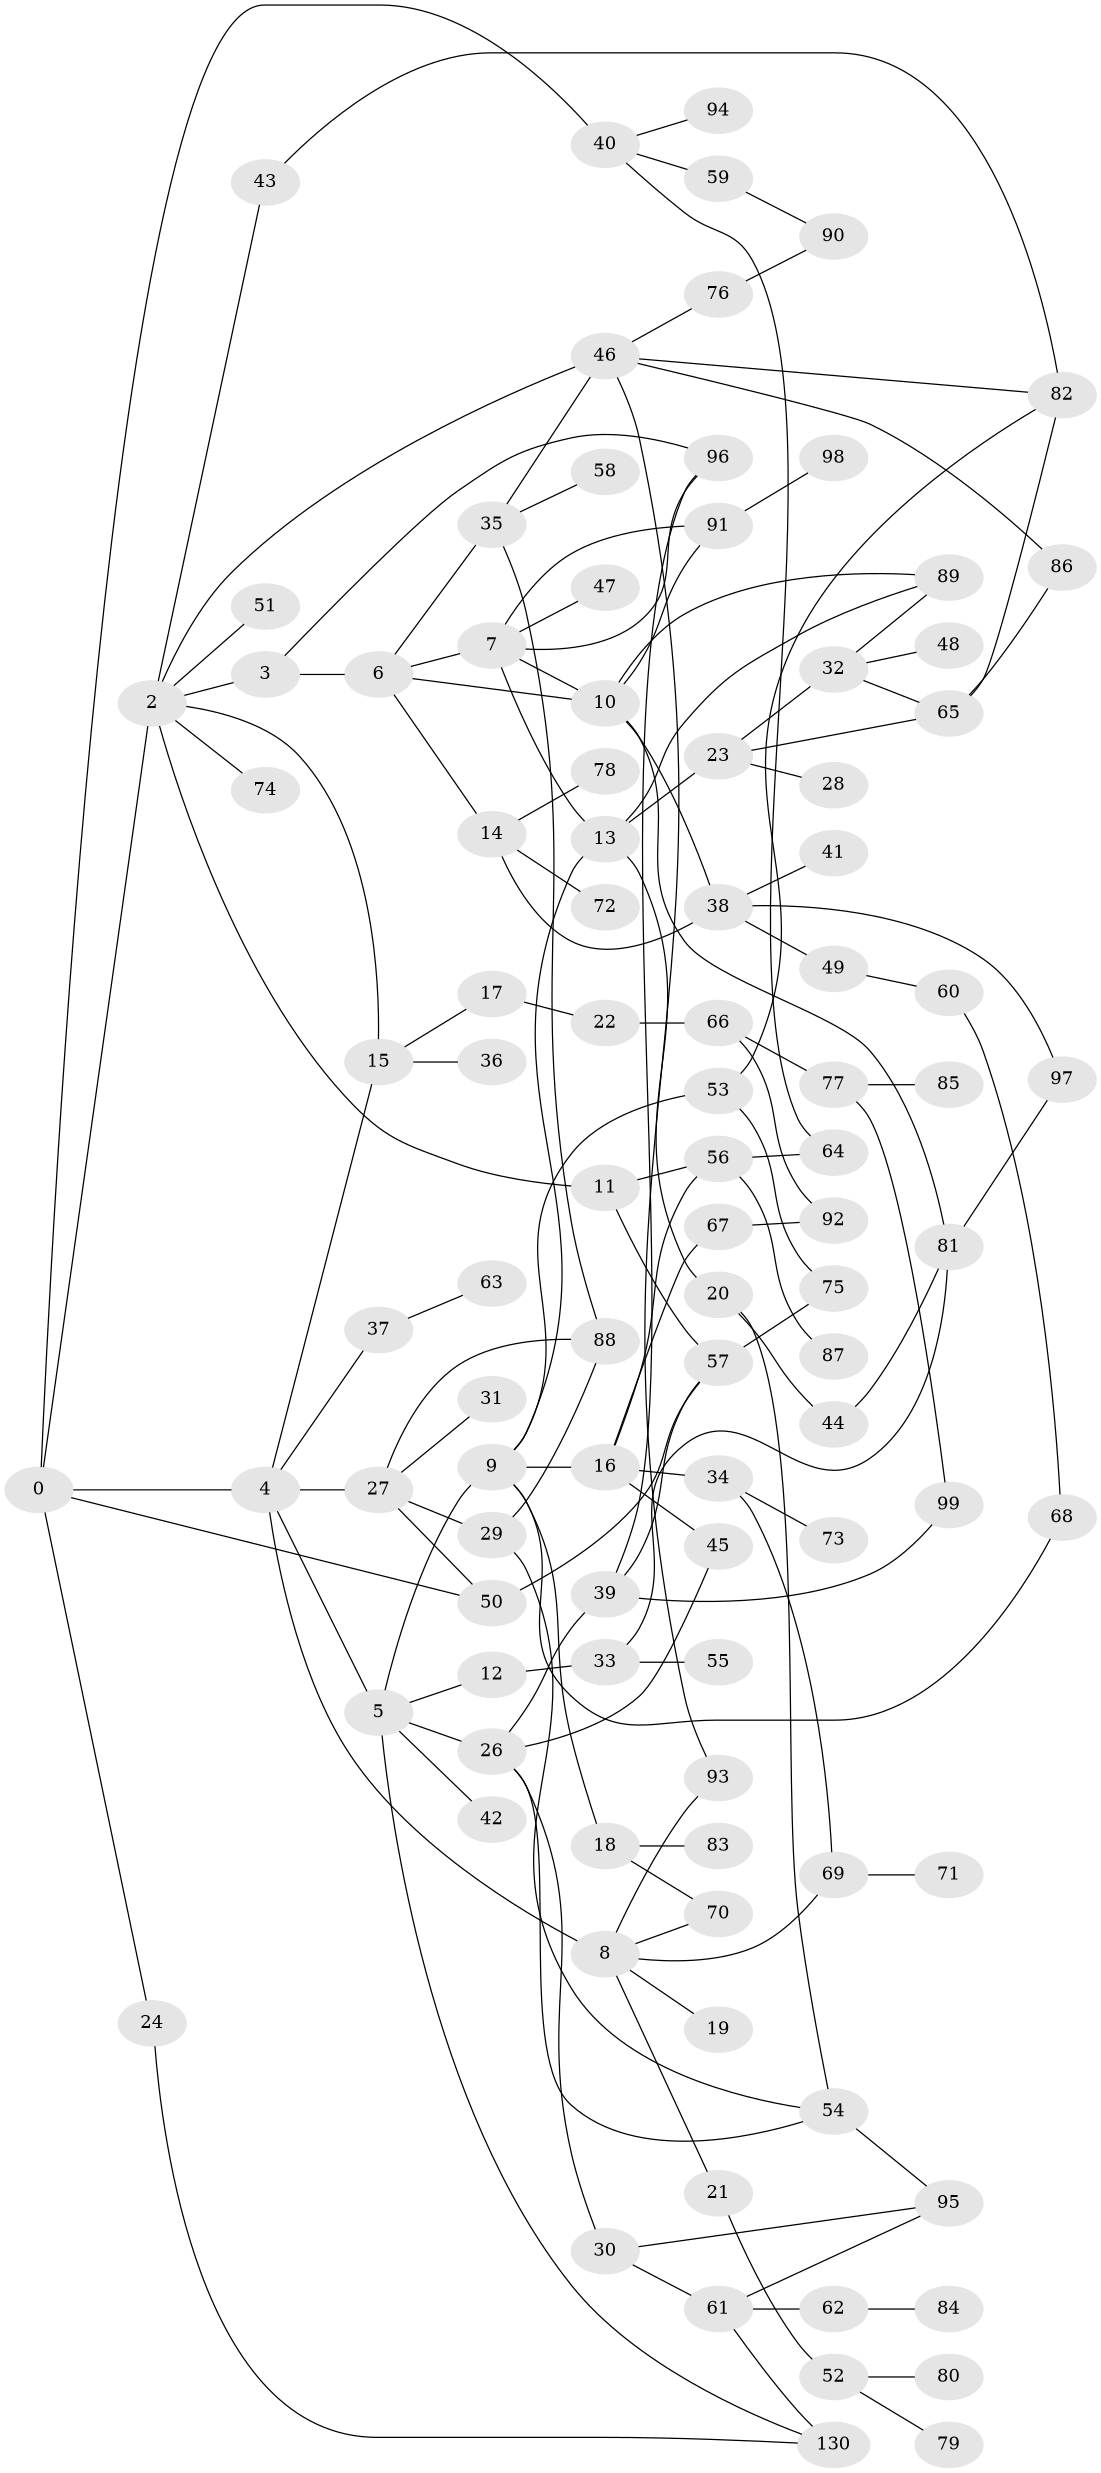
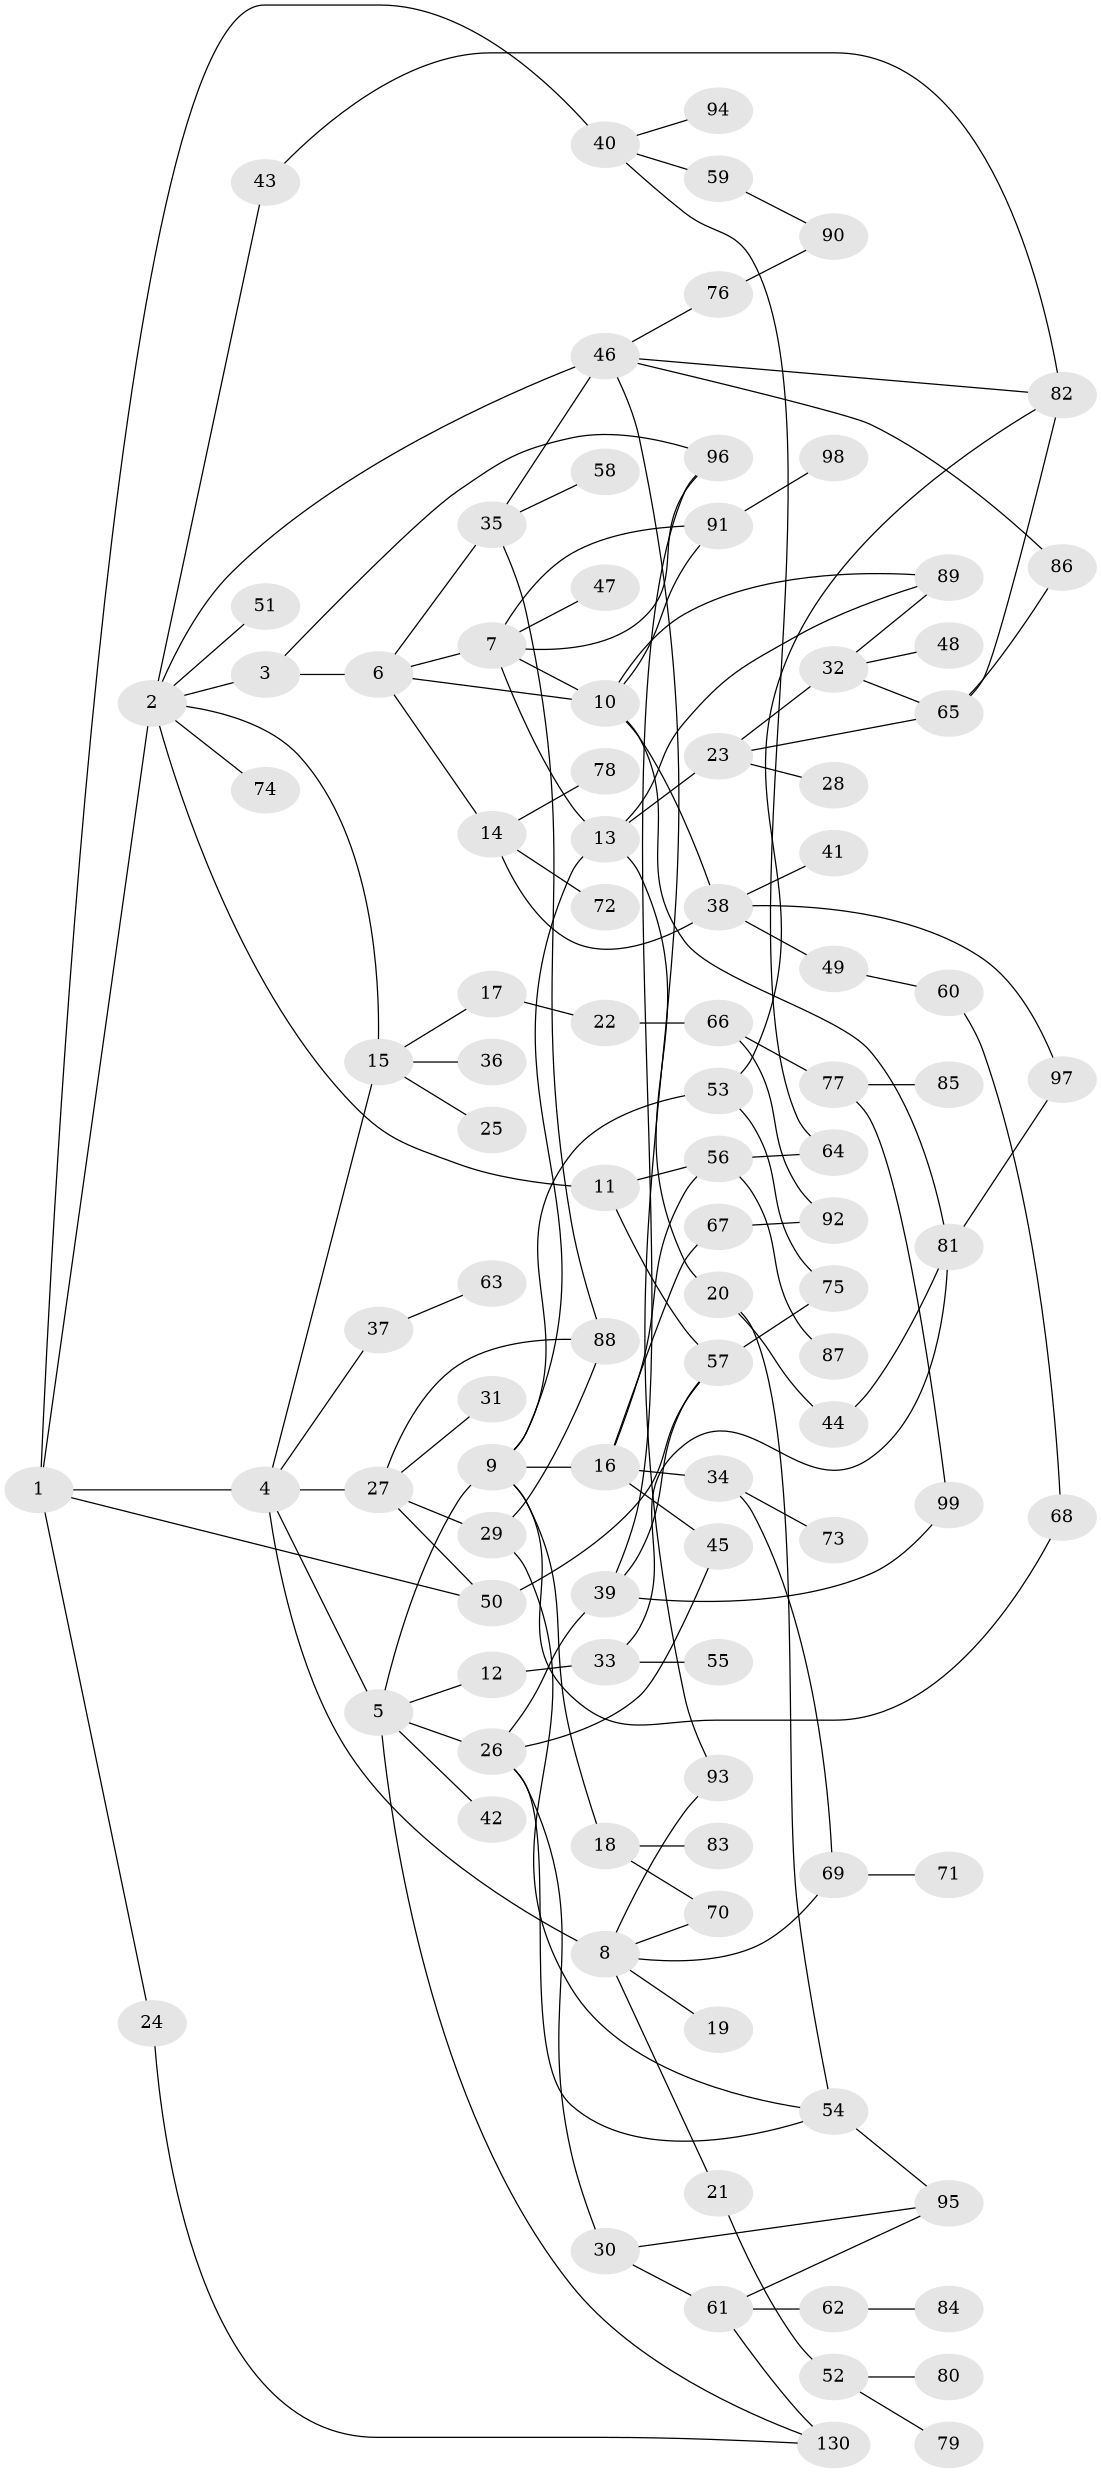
  graph {
    rankdir=LR
    node [color=gray90 style=filled]
-   1 [label=0]
+   1
    2
    4
    24
    40
    50
    46
    3
    11
    15
    43
    51
    74
    5
    8
    27
    37
    n18 [label=130]
    59
    64
    94
    93
    82
    76
    86
    57
    6
    96
    56
    17
+   25
    36
    7
    10
    14
    35
    9
    12
    26
    42
    19
    21
    69
    70
    29
    31
    88
    63
    13
    16
    18
    53
    68
    33
    45
    54
    30
    39
    47
    91
    38
    81
    89
    72
    78
    58
    20
    23
    98
    52
    71
    34
    67
    83
    75
    41
    49
    97
    87
    55
    44
    28
    32
    65
    22
    73
    92
    66
    95
    79
    80
    77
    48
    61
    99
    62
    60
    90
    84
    85
    1 -- 2
    1 -- 4
    1 -- 24
    1 -- 40
    1 -- 50
    2 -- 46
    2 -- 3
    2 -- 11
    2 -- 15
    2 -- 43
    2 -- 51
    2 -- 74
    4 -- 15
    4 -- 5
    4 -- 8
    4 -- 27
    4 -- 37
    24 -- n18
    40 -- 59
    40 -- 64
    40 -- 94
    50 -- 57
    46 -- 93
    46 -- 82
    46 -- 76
    46 -- 86
    3 -- 6
    3 -- 96
    11 -- 57
    11 -- 56
    15 -- 17
+   15 -- 25
    15 -- 36
    43 -- 82
    5 -- n18
    5 -- 9
    5 -- 12
    5 -- 26
    5 -- 42
    8 -- 93
    8 -- 19
    8 -- 21
    8 -- 69
    8 -- 70
    27 -- 50
    27 -- 29
    27 -- 31
    27 -- 88
    37 -- 63
    59 -- 90
    76 -- 90
    57 -- 75
    6 -- 7
    6 -- 10
    6 -- 14
    6 -- 35
    56 -- 64
    56 -- 87
    17 -- 22
    7 -- 96
    7 -- 10
    7 -- 13
    7 -- 47
    7 -- 91
    10 -- 91
    10 -- 38
    10 -- 81
    10 -- 89
    14 -- 38
    14 -- 72
    14 -- 78
    35 -- 46
    35 -- 88
    35 -- 58
    9 -- 13
    9 -- 16
    9 -- 18
    9 -- 53
    9 -- 68
    12 -- 33
    26 -- 45
    26 -- 54
    26 -- 30
    26 -- 39
    21 -- 52
    69 -- 71
    29 -- 88
    29 -- 54
    13 -- 89
    13 -- 20
    13 -- 23
    16 -- 56
    16 -- 45
    16 -- 34
    16 -- 67
    18 -- 70
    18 -- 83
    53 -- 82
    53 -- 75
    33 -- 81
    33 -- 55
    54 -- 95
    30 -- 95
    30 -- 61
    39 -- 57
    39 -- 96
    39 -- 99
    91 -- 98
    38 -- 41
    38 -- 49
    38 -- 97
    81 -- 97
    20 -- 54
    20 -- 44
    23 -- 28
    23 -- 32
    23 -- 65
    52 -- 79
    52 -- 80
    34 -- 69
    34 -- 73
    67 -- 92
    49 -- 60
    44 -- 81
    32 -- 89
    32 -- 65
    32 -- 48
    65 -- 82
    65 -- 86
    22 -- 66
    66 -- 92
    66 -- 77
    77 -- 99
    77 -- 85
    61 -- n18
    61 -- 95
    61 -- 62
    62 -- 84
    60 -- 68
  }
